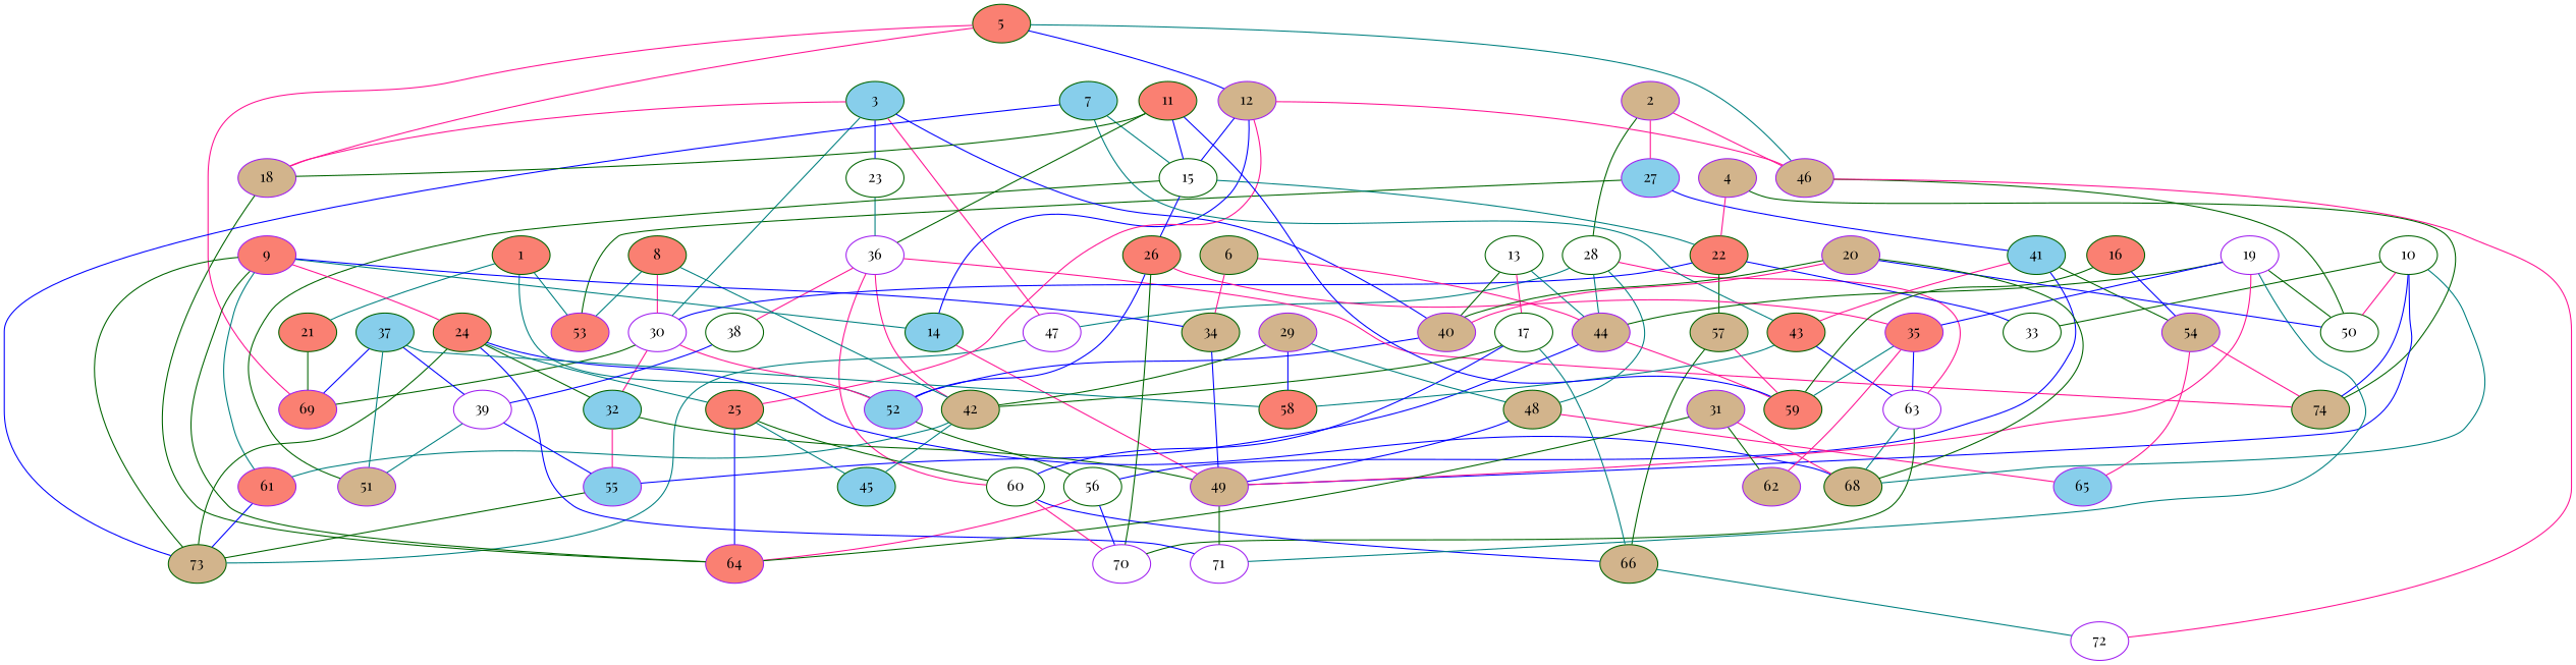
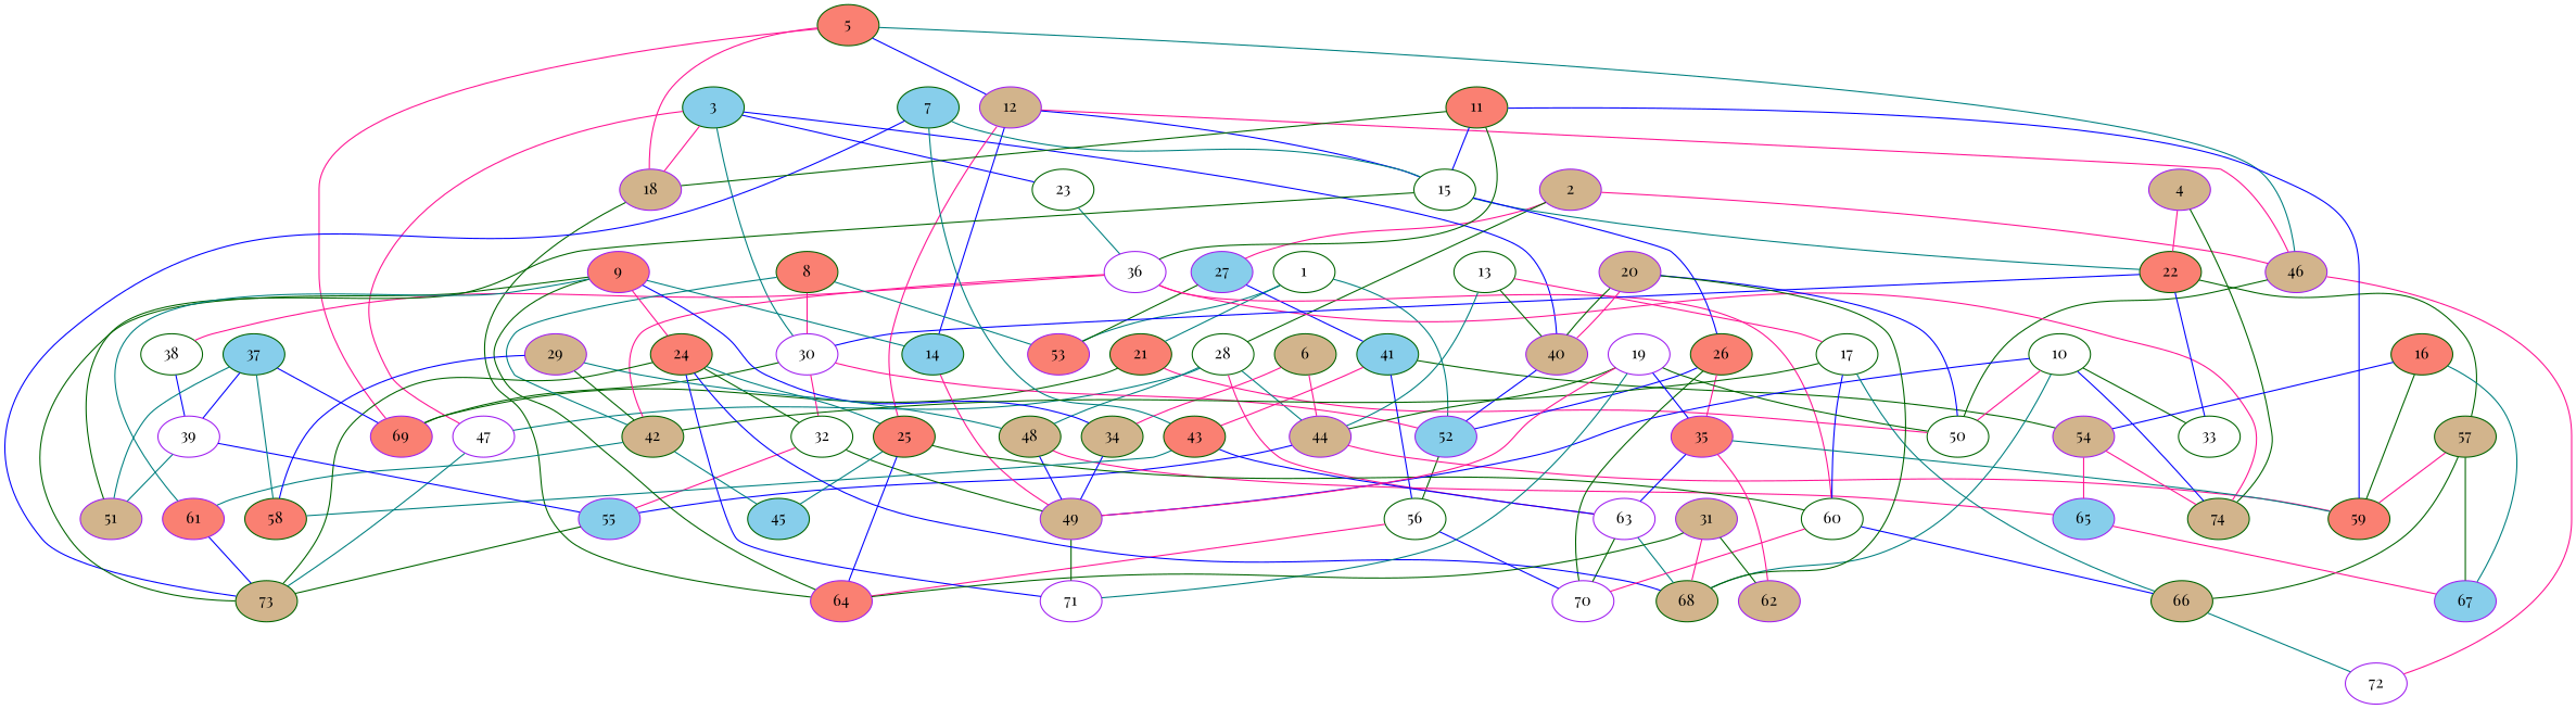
  graph {
    fontname="Playfair Display"
    node [color=darkgreen fillcolor=tan fontname="Playfair Display" style=filled]
    edge [color=deeppink fontname="Playfair Display"]
-   1 [fillcolor=salmon]
+   1 [fillcolor=white]
    21 [fillcolor=salmon]
    52 [color=purple fillcolor=skyblue]
    53 [color=purple fillcolor=salmon]
    69 [color=purple fillcolor=salmon]
    50 [fillcolor=white]
    56 [fillcolor=white]
    2 [color=purple]
    27 [color=purple fillcolor=skyblue]
    28 [fillcolor=white]
    46 [color=purple]
    41 [fillcolor=skyblue]
    47 [color=purple fillcolor=white]
    44 [color=purple]
    48
    63 [color=purple fillcolor=white]
    72 [color=purple fillcolor=white]
    3 [fillcolor=skyblue]
    18 [color=purple]
    23 [fillcolor=white]
    30 [color=purple fillcolor=white]
    40 [color=purple]
    64 [color=purple fillcolor=salmon]
    36 [color=purple fillcolor=white]
-   32 [fillcolor=skyblue]
+   32 [fillcolor=white]
    73
    4 [color=purple]
    22 [fillcolor=salmon]
    74
    33 [fillcolor=white]
    57
    5 [fillcolor=salmon]
    12 [color=purple]
    15 [fillcolor=white]
    14 [fillcolor=skyblue]
    25 [fillcolor=salmon]
    6
    34
    49 [color=purple]
    59 [fillcolor=salmon]
    55 [color=purple fillcolor=skyblue]
    7 [fillcolor=skyblue]
    43 [fillcolor=salmon]
    26 [fillcolor=salmon]
    51 [color=purple]
    58 [fillcolor=salmon]
    8 [fillcolor=salmon]
    42
    61 [color=purple fillcolor=salmon]
    45 [fillcolor=skyblue]
    9 [color=purple fillcolor=salmon]
    24 [fillcolor=salmon]
    68
    71 [color=purple fillcolor=white]
    10 [fillcolor=white]
    11 [fillcolor=salmon]
    60 [fillcolor=white]
    38 [fillcolor=white]
    13 [fillcolor=white]
    17 [fillcolor=white]
    66
    35 [color=purple fillcolor=salmon]
    70 [color=purple fillcolor=white]
    16 [fillcolor=salmon]
    54 [color=purple]
+   67 [color=purple fillcolor=skyblue]
    65 [color=purple fillcolor=skyblue]
    19 [color=purple fillcolor=white]
    62 [color=purple]
    20 [color=purple]
    29 [color=purple]
    31 [color=purple]
    39 [color=purple fillcolor=white]
    37 [fillcolor=skyblue]
    1 -- 21 [color=teal]
    1 -- 52 [color=teal]
    1 -- 53 [color=teal]
    21 -- 69 [color=darkgreen]
+   21 -- 50
    52 -- 56 [color=darkgreen]
    56 -- 64
    56 -- 70 [color=blue]
    2 -- 27
    2 -- 28 [color=darkgreen]
    2 -- 46
    27 -- 53 [color=darkgreen]
    27 -- 41 [color=blue]
    28 -- 47 [color=teal]
    28 -- 44 [color=teal]
    28 -- 48 [color=teal]
    28 -- 63
    46 -- 50 [color=darkgreen]
    46 -- 72
    41 -- 56 [color=blue]
    41 -- 43
    41 -- 54 [color=darkgreen]
    47 -- 73 [color=teal]
    44 -- 59
    44 -- 55 [color=blue]
    48 -- 49 [color=blue]
    48 -- 65
    63 -- 68 [color=teal]
    63 -- 70 [color=darkgreen]
    3 -- 47
    3 -- 18
    3 -- 23 [color=blue]
    3 -- 30 [color=teal]
    3 -- 40 [color=blue]
    18 -- 64 [color=darkgreen]
    23 -- 36 [color=teal]
    30 -- 52
    30 -- 69 [color=darkgreen]
    30 -- 32
    40 -- 52 [color=blue]
    36 -- 74
    36 -- 42
    36 -- 60
    36 -- 38
    32 -- 49 [color=darkgreen]
    32 -- 55
    4 -- 22
    4 -- 74 [color=darkgreen]
    22 -- 30 [color=blue]
    22 -- 33 [color=blue]
    22 -- 57 [color=darkgreen]
    57 -- 59
    57 -- 66 [color=darkgreen]
+   57 -- 67 [color=darkgreen]
    5 -- 69
    5 -- 46 [color=teal]
    5 -- 18
    5 -- 12 [color=blue]
    12 -- 46
    12 -- 15 [color=blue]
    12 -- 14 [color=blue]
    12 -- 25
    15 -- 22 [color=teal]
    15 -- 26 [color=blue]
    15 -- 51 [color=darkgreen]
    14 -- 49
    25 -- 64 [color=blue]
    25 -- 45 [color=teal]
    25 -- 60 [color=darkgreen]
    6 -- 44
    6 -- 34
    34 -- 49 [color=blue]
    49 -- 71 [color=darkgreen]
    55 -- 73 [color=darkgreen]
    7 -- 73 [color=blue]
    7 -- 15 [color=teal]
    7 -- 43 [color=teal]
    43 -- 63 [color=blue]
    43 -- 58 [color=teal]
    26 -- 52 [color=blue]
    26 -- 35
    26 -- 70 [color=darkgreen]
    8 -- 53 [color=teal]
    8 -- 30
    8 -- 42 [color=teal]
    42 -- 61 [color=teal]
    42 -- 45 [color=teal]
    61 -- 73 [color=blue]
    9 -- 64 [color=darkgreen]
    9 -- 73 [color=darkgreen]
    9 -- 14 [color=teal]
    9 -- 34 [color=blue]
    9 -- 61 [color=teal]
    9 -- 24
    24 -- 32 [color=darkgreen]
    24 -- 73 [color=darkgreen]
    24 -- 25 [color=teal]
    24 -- 68 [color=blue]
    24 -- 71 [color=blue]
    10 -- 50
    10 -- 74 [color=blue]
    10 -- 33 [color=darkgreen]
    10 -- 49 [color=blue]
    10 -- 68 [color=teal]
    11 -- 18 [color=darkgreen]
    11 -- 36 [color=darkgreen]
    11 -- 15 [color=blue]
    11 -- 59 [color=blue]
    60 -- 66 [color=blue]
    60 -- 70
    38 -- 39 [color=blue]
    13 -- 44 [color=teal]
    13 -- 40 [color=darkgreen]
    13 -- 17
    17 -- 42 [color=darkgreen]
    17 -- 60 [color=blue]
    17 -- 66 [color=teal]
    66 -- 72 [color=teal]
    35 -- 63 [color=blue]
    35 -- 59 [color=teal]
    35 -- 62
    16 -- 59 [color=darkgreen]
    16 -- 54 [color=blue]
+   16 -- 67 [color=teal]
    54 -- 74
    54 -- 65
+   65 -- 67
    19 -- 50 [color=darkgreen]
    19 -- 44 [color=darkgreen]
    19 -- 49
    19 -- 71 [color=teal]
    19 -- 35 [color=blue]
    20 -- 50 [color=blue]
    20 -- 40 [color=darkgreen]
    20 -- 40
    20 -- 68 [color=darkgreen]
    29 -- 48 [color=teal]
    29 -- 58 [color=blue]
    29 -- 42 [color=darkgreen]
    31 -- 64 [color=darkgreen]
    31 -- 68
    31 -- 62 [color=darkgreen]
    39 -- 55 [color=blue]
    39 -- 51 [color=teal]
    37 -- 69 [color=blue]
    37 -- 51 [color=teal]
    37 -- 58 [color=teal]
    37 -- 39 [color=blue]
  }
